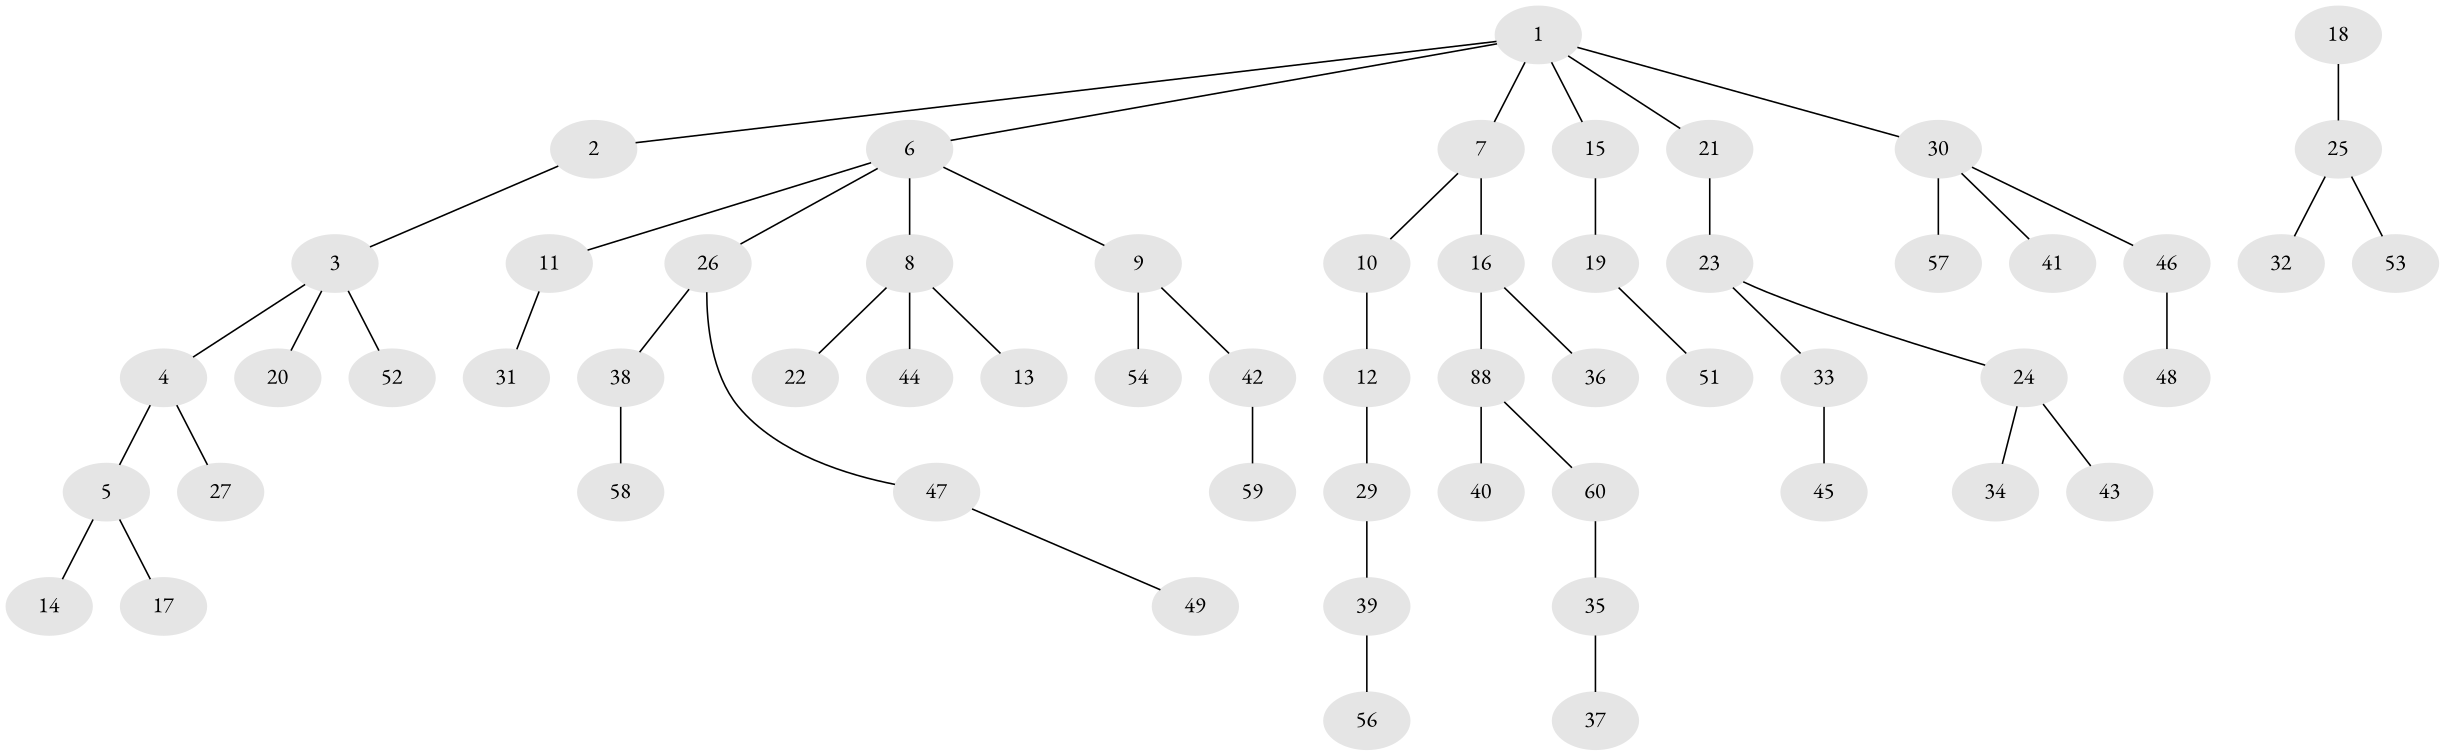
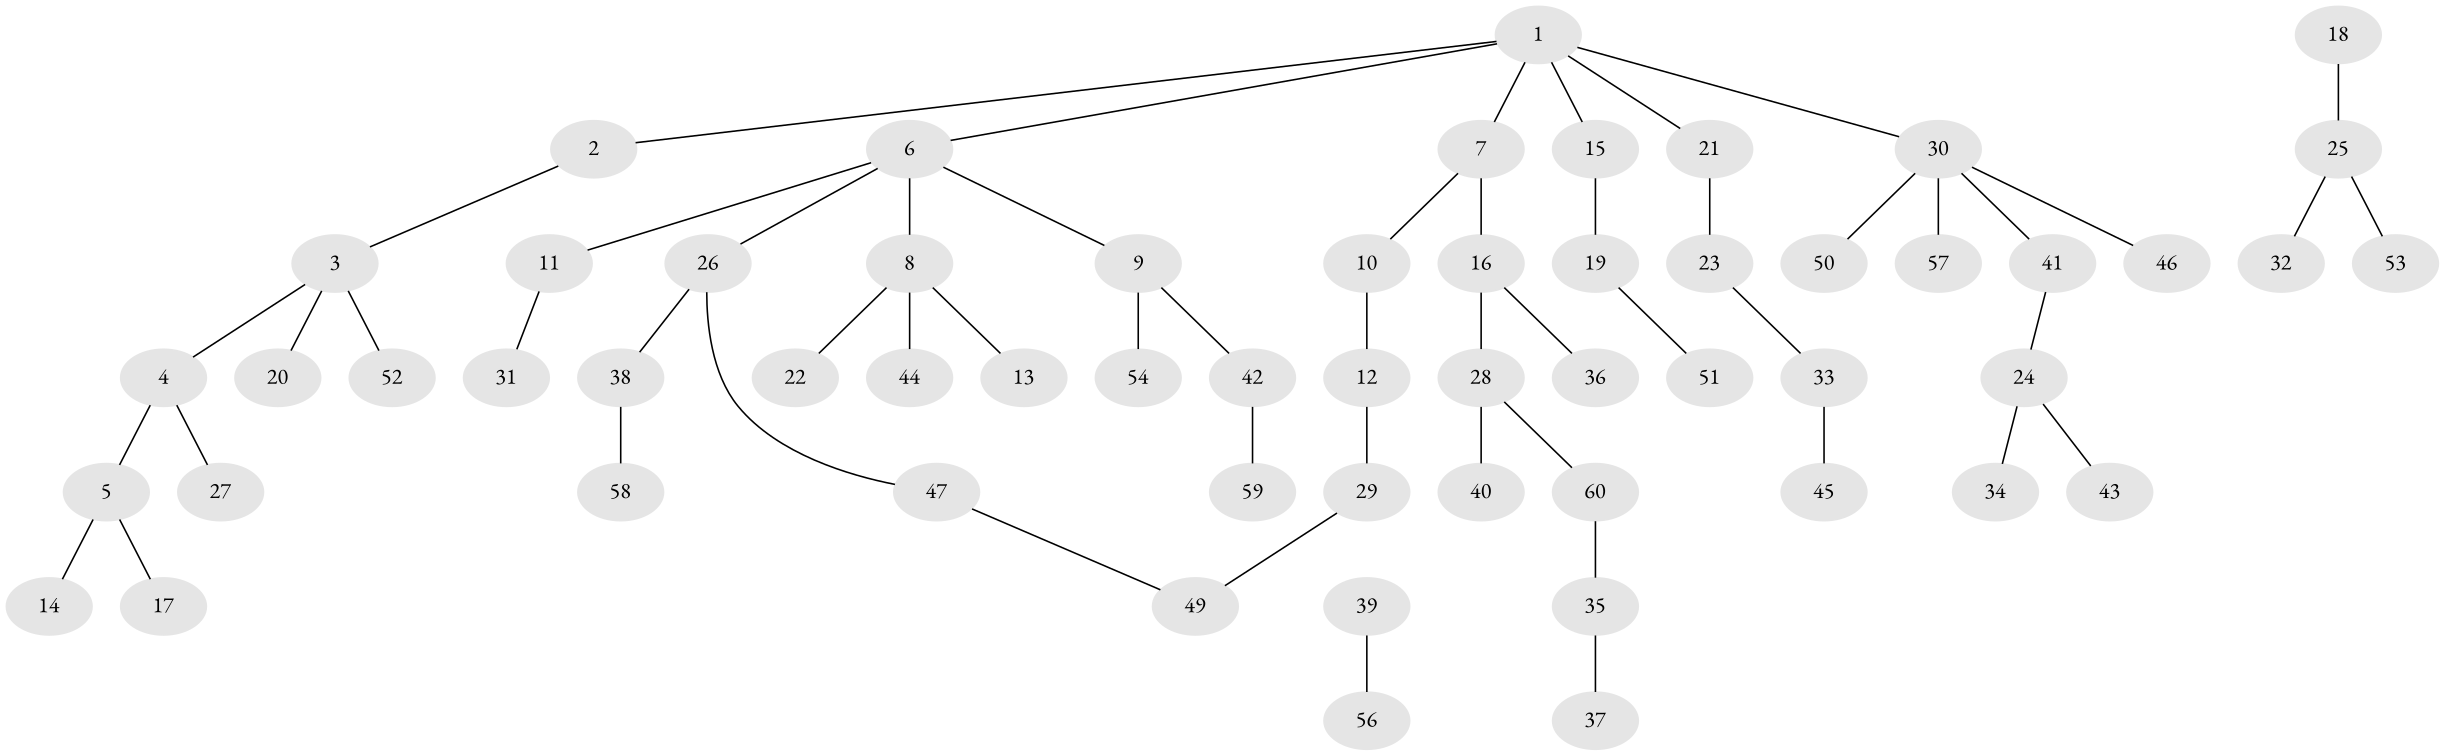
  graph {
    fontname="EB Garamond"
    node [color=gray90 fontname="EB Garamond" style=filled]
    edge [fontname="EB Garamond"]
    1
    2
    6
    7
    15
    21
    30
    3
    8
    9
    11
    26
    10
    16
    19
    23
    41
    46
+   50
    57
    4
    20
    52
    5
    27
    14
    17
    18
    25
    13
    22
    44
    42
    54
    31
    38
    47
    12
-   28 [label=88]
+   28
    36
    59
    29
    39
    51
    40
    60
    32
    53
    24
    33
    34
    43
    45
    58
    49
    35
    56
-   48
    37
    1 -- 2
    1 -- 6
    1 -- 7
    1 -- 15
    1 -- 21
    1 -- 30
    2 -- 3
    6 -- 8
    6 -- 9
    6 -- 11
    6 -- 26
    7 -- 10
    7 -- 16
    15 -- 19
    21 -- 23
    30 -- 41
    30 -- 46
+   30 -- 50
    30 -- 57
    3 -- 4
    3 -- 20
    3 -- 52
    8 -- 13
    8 -- 22
    8 -- 44
    9 -- 42
    9 -- 54
    11 -- 31
    26 -- 38
    26 -- 47
    10 -- 12
    16 -- 28
    16 -- 36
    19 -- 51
-   23 -- 24
+   41 -- 24
    23 -- 33
-   46 -- 48
    4 -- 5
    4 -- 27
    5 -- 14
    5 -- 17
    18 -- 25
    25 -- 32
    25 -- 53
    42 -- 59
    38 -- 58
    47 -- 49
    12 -- 29
    28 -- 40
    28 -- 60
-   29 -- 39
+   29 -- 49
    39 -- 56
    60 -- 35
    24 -- 34
    24 -- 43
    33 -- 45
    35 -- 37
  }
